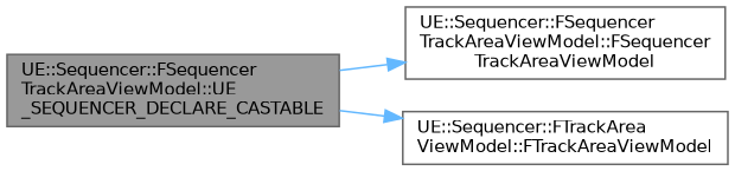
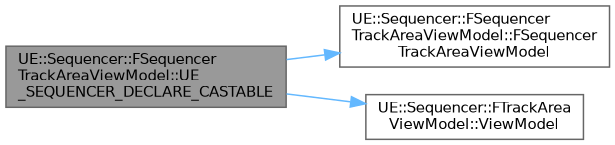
  digraph {
    rankdir=LR
    node [color=grey40 fillcolor=white fontname=Helvetica fontsize=10 shape=box style=filled]
    edge [color=steelblue1 fontname=Helvetica fontsize=10 labelfontname=Helvetica labelfontsize=10 style=solid]
    n1 [color=gray40 fillcolor=grey60 fontcolor=black height=0.2 label="UE::Sequencer::FSequencer\lTrackAreaViewModel::UE\l_SEQUENCER_DECLARE_CASTABLE" width=0.4]
    n2 [height=0.2 label="UE::Sequencer::FSequencer\lTrackAreaViewModel::FSequencer\lTrackAreaViewModel" width=0.4]
-   n3 [height=0.2 label="UE::Sequencer::FTrackArea\lViewModel::FTrackAreaViewModel" width=0.4]
+   n3 [height=0.2 label="UE::Sequencer::FTrackArea\lViewModel::ViewModel" width=0.4]
    n1 -> n2
    n1 -> n3
  }
